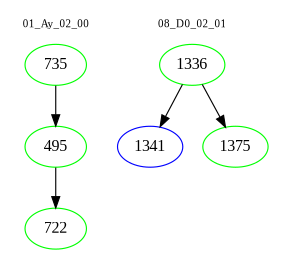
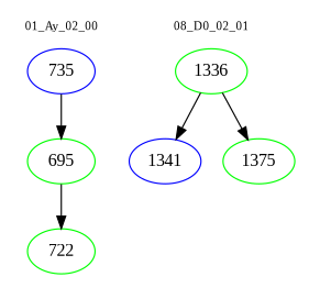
  digraph {
    fontname="Liberation Serif"
    node [color=green fontname="Liberation Serif"]
    edge [color=black fontname="Liberation Serif"]
-   n1 [label=735]
-   n2 [label=495]
+   n1 [color=blue label=735]
+   n2 [label=695]
    n3 [label=722]
    n4 [color=blue label=1341]
    n5 [label=1336]
    n6 [label=1375]
    subgraph cluster_1 {
      color=white
      fontsize=10
      label="01_Ay_02_00"
      n1
      n2
      n3
    }
    subgraph cluster_2 {
      color=white
      fontsize=10
      label="08_D0_02_01"
      n4
      n5
      n6
    }
    n1 -> n2
    n2 -> n3
    n5 -> n4
    n5 -> n6
  }
